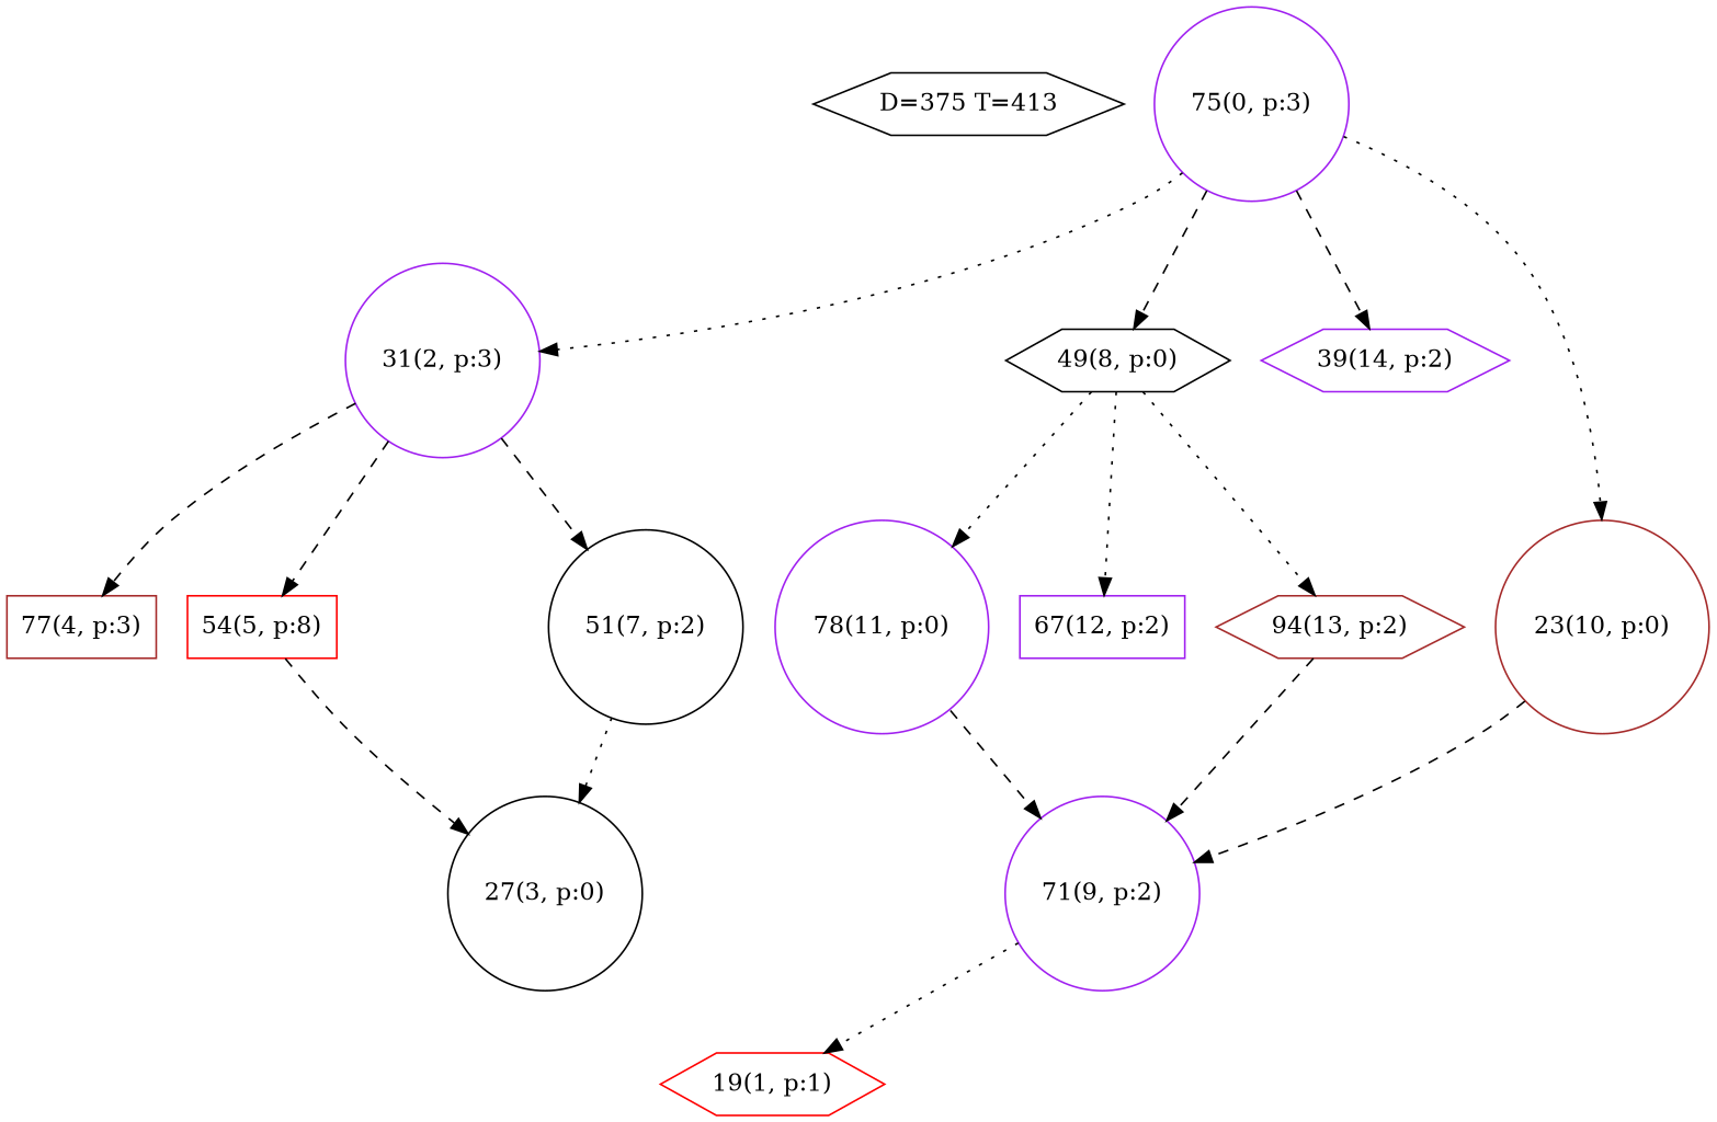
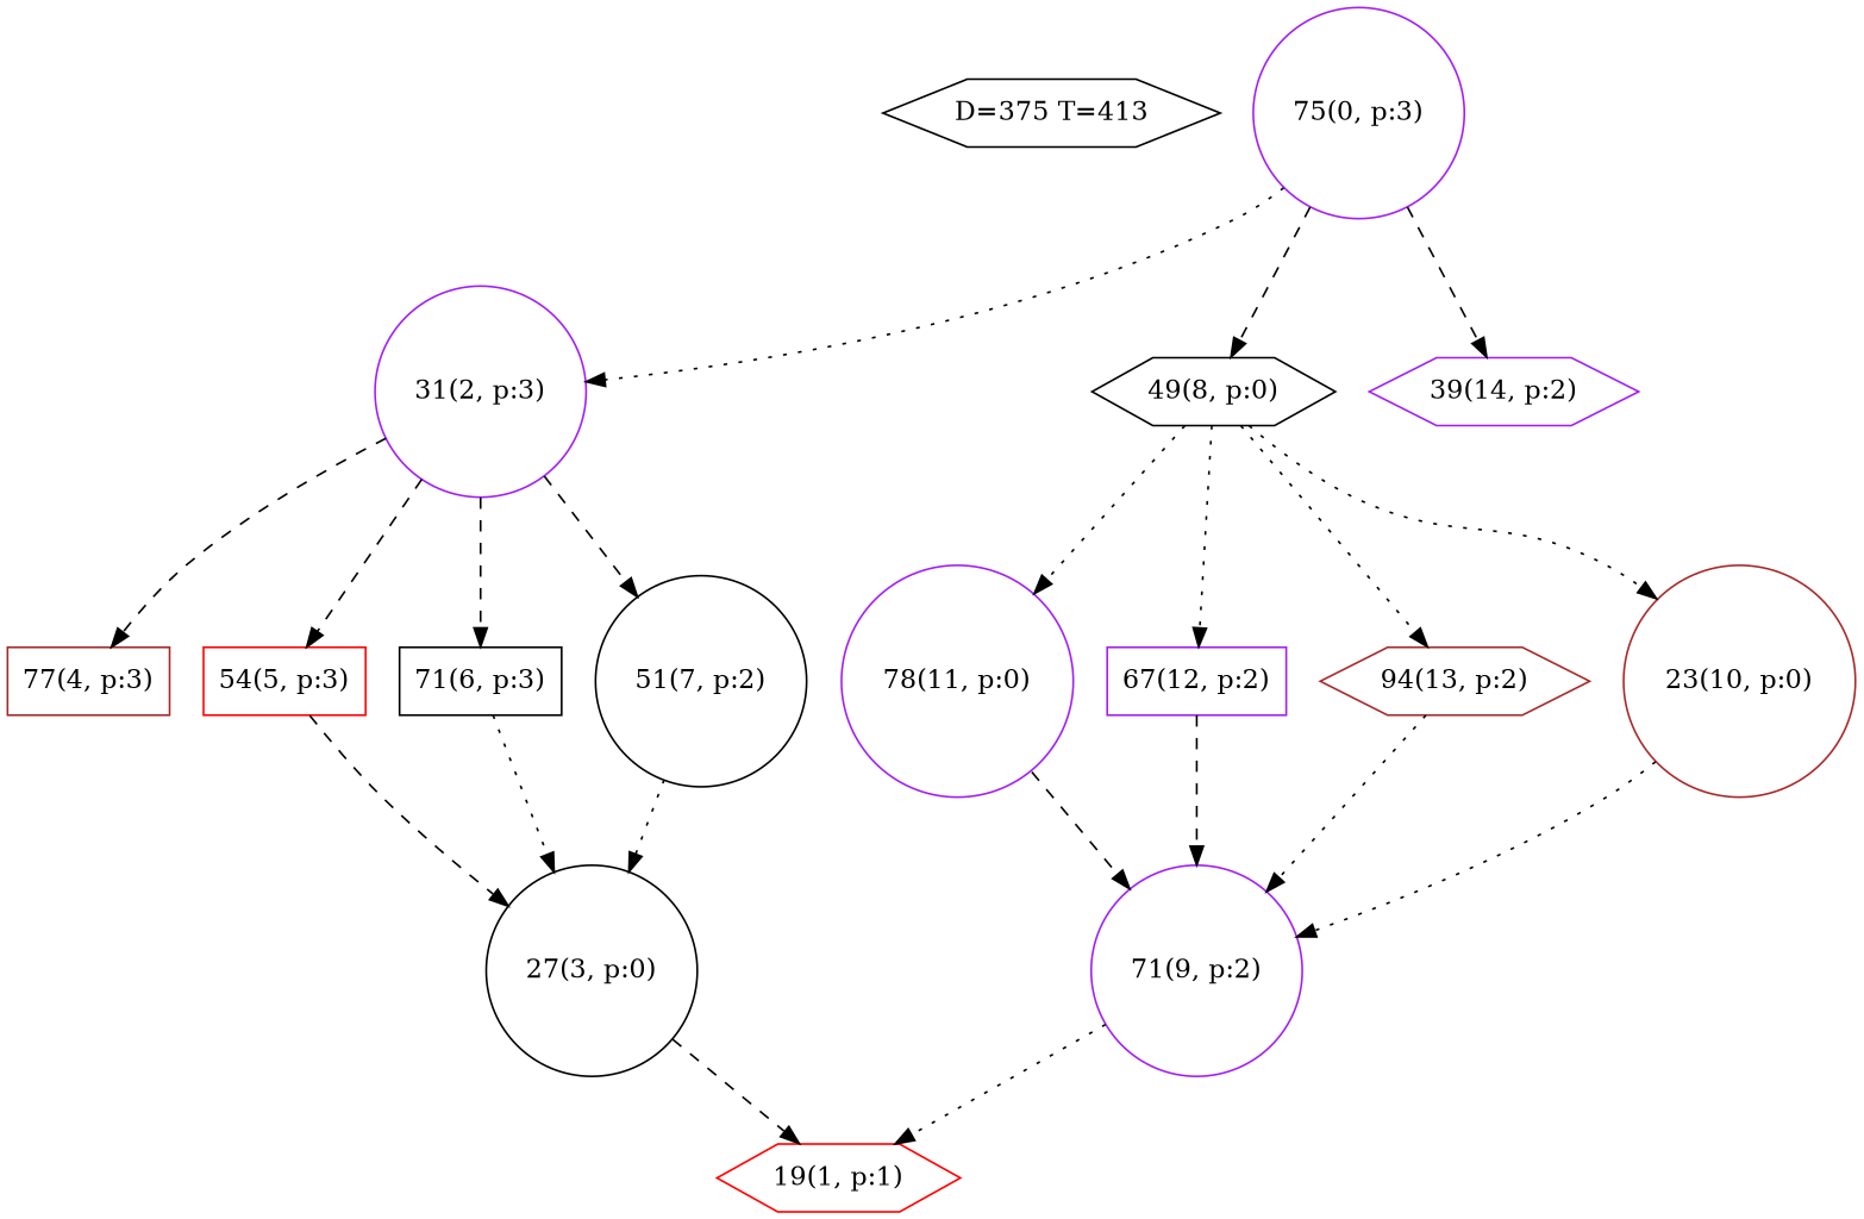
  digraph {
    node [color=purple shape=circle]
    edge [style=dashed]
    n1 [color=black label="D=375 T=413" shape=hexagon]
    n2 [label="75(0, p:3)"]
    n3 [label="31(2, p:3)"]
    n4 [color=black label="49(8, p:0)" shape=hexagon]
    n5 [label="39(14, p:2)" shape=hexagon]
    n6 [color=brown label="77(4, p:3)" shape=box]
-   n7 [color=red label="54(5, p:8)" shape=box]
+   n7 [color=red label="54(5, p:3)" shape=box]
+   n8 [color=black label="71(6, p:3)" shape=box]
    n9 [color=black label="51(7, p:2)"]
    n10 [color=brown label="23(10, p:0)"]
    n11 [label="78(11, p:0)"]
    n12 [label="67(12, p:2)" shape=box]
    n13 [color=brown label="94(13, p:2)" shape=hexagon]
    n14 [color=red label="19(1, p:1)" shape=hexagon]
    n15 [color=black label="27(3, p:0)"]
    n16 [label="71(9, p:2)"]
    n2 -> n3 [style=dotted]
    n2 -> n4
    n2 -> n5
    n3 -> n6
    n3 -> n7
+   n3 -> n8
    n3 -> n9
-   n2 -> n10 [style=dotted]
+   n4 -> n10 [style=dotted]
    n4 -> n11 [style=dotted]
    n4 -> n12 [style=dotted]
    n4 -> n13 [style=dotted]
    n7 -> n15
+   n8 -> n15 [style=dotted]
    n9 -> n15 [style=dotted]
-   n10 -> n16
+   n10 -> n16 [style=dotted]
    n11 -> n16
-   n13 -> n16
+   n12 -> n16
+   n13 -> n16 [style=dotted]
+   n15 -> n14
    n16 -> n14 [style=dotted]
  }
